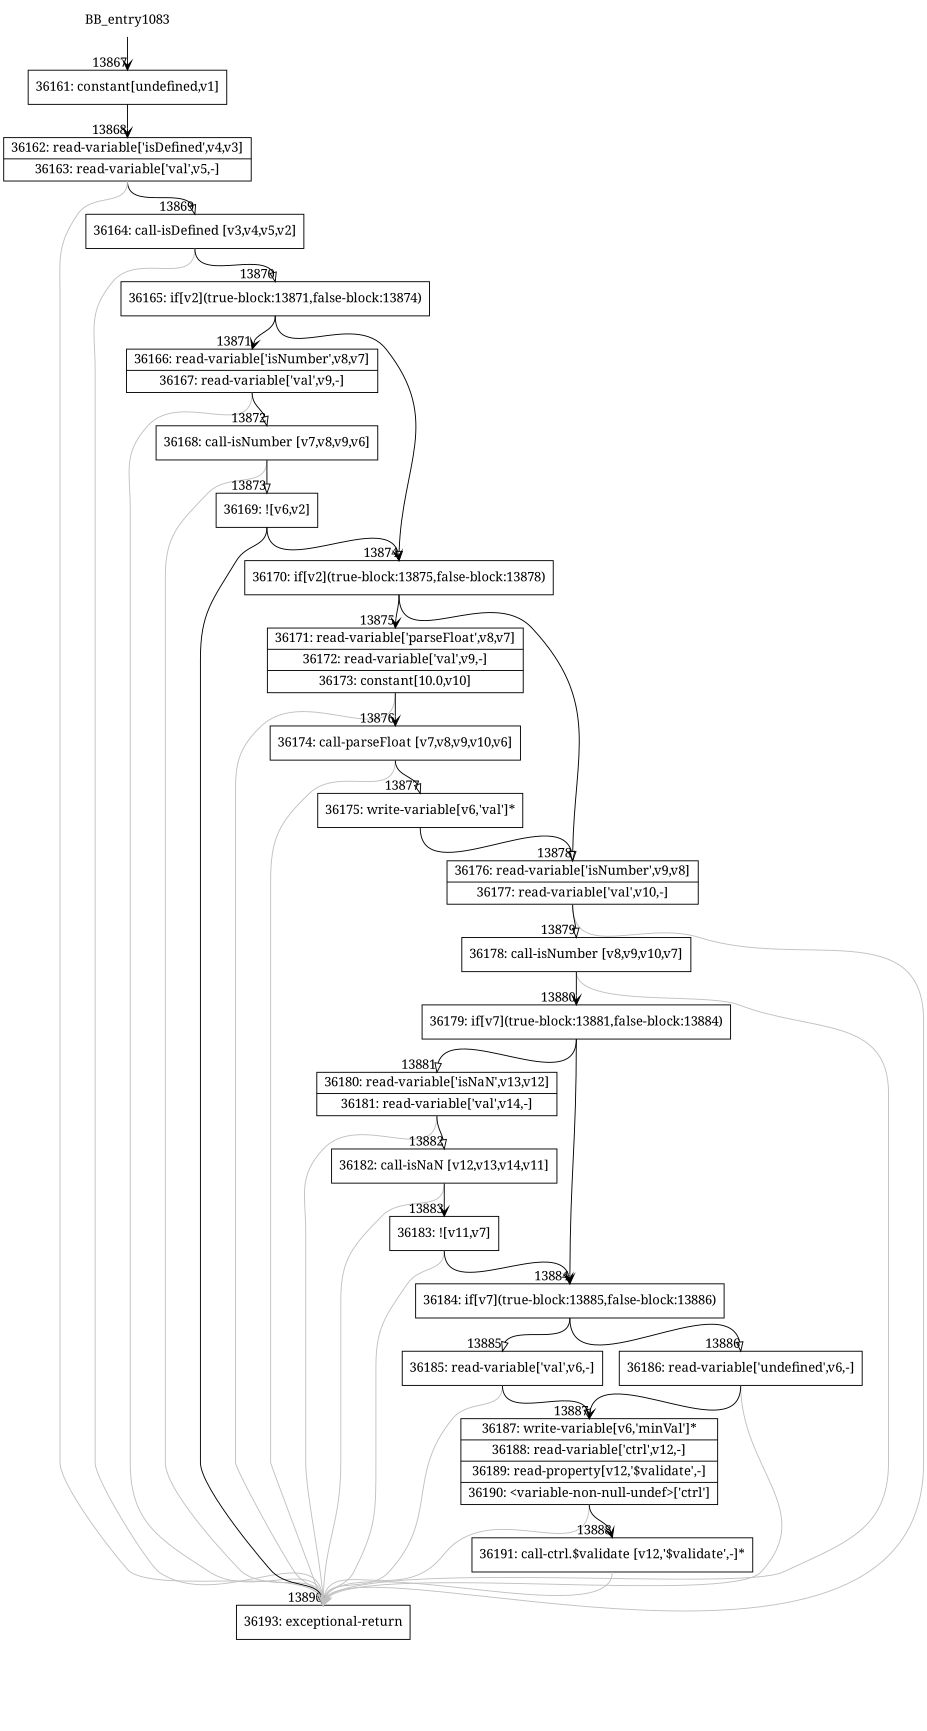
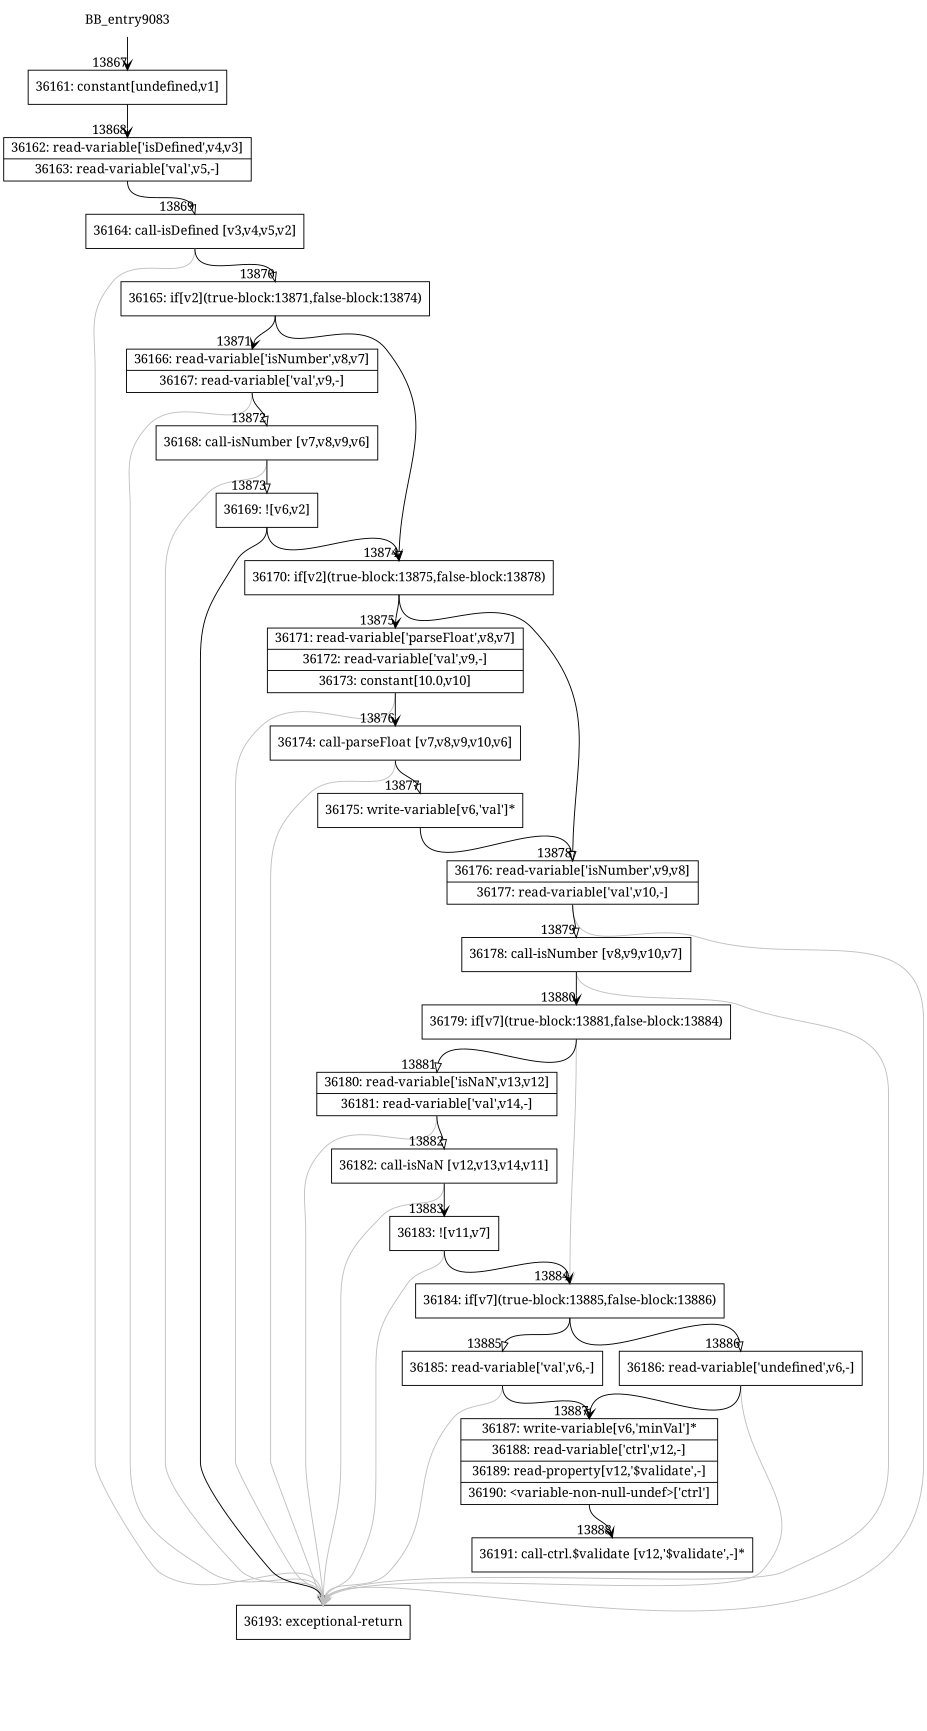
  digraph {
    fontname="Noto Serif"
    rankdir=TD
    node [fontname="Noto Serif" shape=record]
    edge [arrowhead=onormal fontname="Noto Serif" headport=n tailport=s]
-   BB_entry1083 [shape=none]
+   BB_entry1083 [shape=none label=BB_entry9083]
    n2 [label="{36161: constant[undefined,v1]}"]
    n3 [label="{36162: read-variable['isDefined',v4,v3]|36163: read-variable['val',v5,-]}"]
    n4 [label="{36164: call-isDefined [v3,v4,v5,v2]}"]
    n5 [label="{36193: exceptional-return}"]
    n6 [label="{36165: if[v2](true-block:13871,false-block:13874)}"]
    n7 [label="{36170: if[v2](true-block:13875,false-block:13878)}"]
    n8 [label="{36166: read-variable['isNumber',v8,v7]|36167: read-variable['val',v9,-]}"]
    n9 [label="{36171: read-variable['parseFloat',v8,v7]|36172: read-variable['val',v9,-]|36173: constant[10.0,v10]}"]
    n10 [label="{36176: read-variable['isNumber',v9,v8]|36177: read-variable['val',v10,-]}"]
    n11 [label="{36168: call-isNumber [v7,v8,v9,v6]}"]
    n12 [label="{36174: call-parseFloat [v7,v8,v9,v10,v6]}"]
    n13 [label="{36178: call-isNumber [v8,v9,v10,v7]}"]
    n14 [label="{36169: ![v6,v2]}"]
    n15 [label="{36175: write-variable[v6,'val']*}"]
    n16 [label="{36179: if[v7](true-block:13881,false-block:13884)}"]
    n17 [label="{36184: if[v7](true-block:13885,false-block:13886)}"]
    n18 [label="{36180: read-variable['isNaN',v13,v12]|36181: read-variable['val',v14,-]}"]
    n19 [label="{36185: read-variable['val',v6,-]}"]
    n20 [label="{36186: read-variable['undefined',v6,-]}"]
    n21 [label="{36182: call-isNaN [v12,v13,v14,v11]}"]
    n22 [label="{36187: write-variable[v6,'minVal']*|36188: read-variable['ctrl',v12,-]|36189: read-property[v12,'$validate',-]|36190: \<variable-non-null-undef\>['ctrl']}"]
    n23 [label="{36183: ![v11,v7]}"]
    n24 [label="{36191: call-ctrl.$validate [v12,'$validate',-]*}"]
    BB_entry1083 -> n2 [arrowhead=vee headlabel="    13867"]
    n2 -> n3 [arrowhead=vee headlabel="      13868"]
    n3 -> n4 [headlabel="      13869"]
-   n3 -> n5 [color=gray headlabel="      13890"]
    n4 -> n5 [arrowhead=vee color=gray]
    n4 -> n6 [headlabel="      13870"]
    n6 -> n7 [headlabel="      13874"]
    n6 -> n8 [arrowhead=vee headlabel="      13871"]
    n7 -> n9 [arrowhead=vee headlabel="      13875"]
    n7 -> n10 [headlabel="      13878"]
    n8 -> n5 [color=gray]
    n8 -> n11 [headlabel="      13872"]
    n9 -> n5 [color=gray]
    n9 -> n12 [arrowhead=vee headlabel="      13876"]
    n10 -> n5 [arrowhead=vee color=gray]
    n10 -> n13 [headlabel="      13879"]
    n11 -> n5 [arrowhead=vee color=gray]
    n11 -> n14 [headlabel="      13873"]
    n12 -> n5 [color=gray]
    n12 -> n15 [headlabel="      13877"]
    n13 -> n5 [color=gray]
    n13 -> n16 [arrowhead=vee headlabel="      13880"]
    n14 -> n5 [color=black]
    n14 -> n7 [arrowhead=vee]
    n15 -> n10
-   n16 -> n17 [arrowhead=vee headlabel="      13884"]
+   n16 -> n17 [arrowhead=vee headlabel="      13884" color=gray]
    n16 -> n18 [headlabel="      13881"]
    n17 -> n19 [headlabel="      13885"]
    n17 -> n20 [headlabel="      13886"]
    n18 -> n5 [arrowhead=vee color=gray]
    n18 -> n21 [headlabel="      13882"]
    n19 -> n5 [color=gray]
    n19 -> n22 [headlabel="      13887"]
    n20 -> n5 [color=gray]
    n20 -> n22 [arrowhead=vee]
    n21 -> n5 [arrowhead=vee color=gray]
    n21 -> n23 [arrowhead=vee headlabel="      13883"]
-   n22 -> n5 [color=gray]
    n22 -> n24 [arrowhead=vee headlabel="      13888"]
    n23 -> n5 [arrowhead=vee color=gray]
    n23 -> n17 [arrowhead=vee]
-   n24 -> n5 [color=gray]
  }
